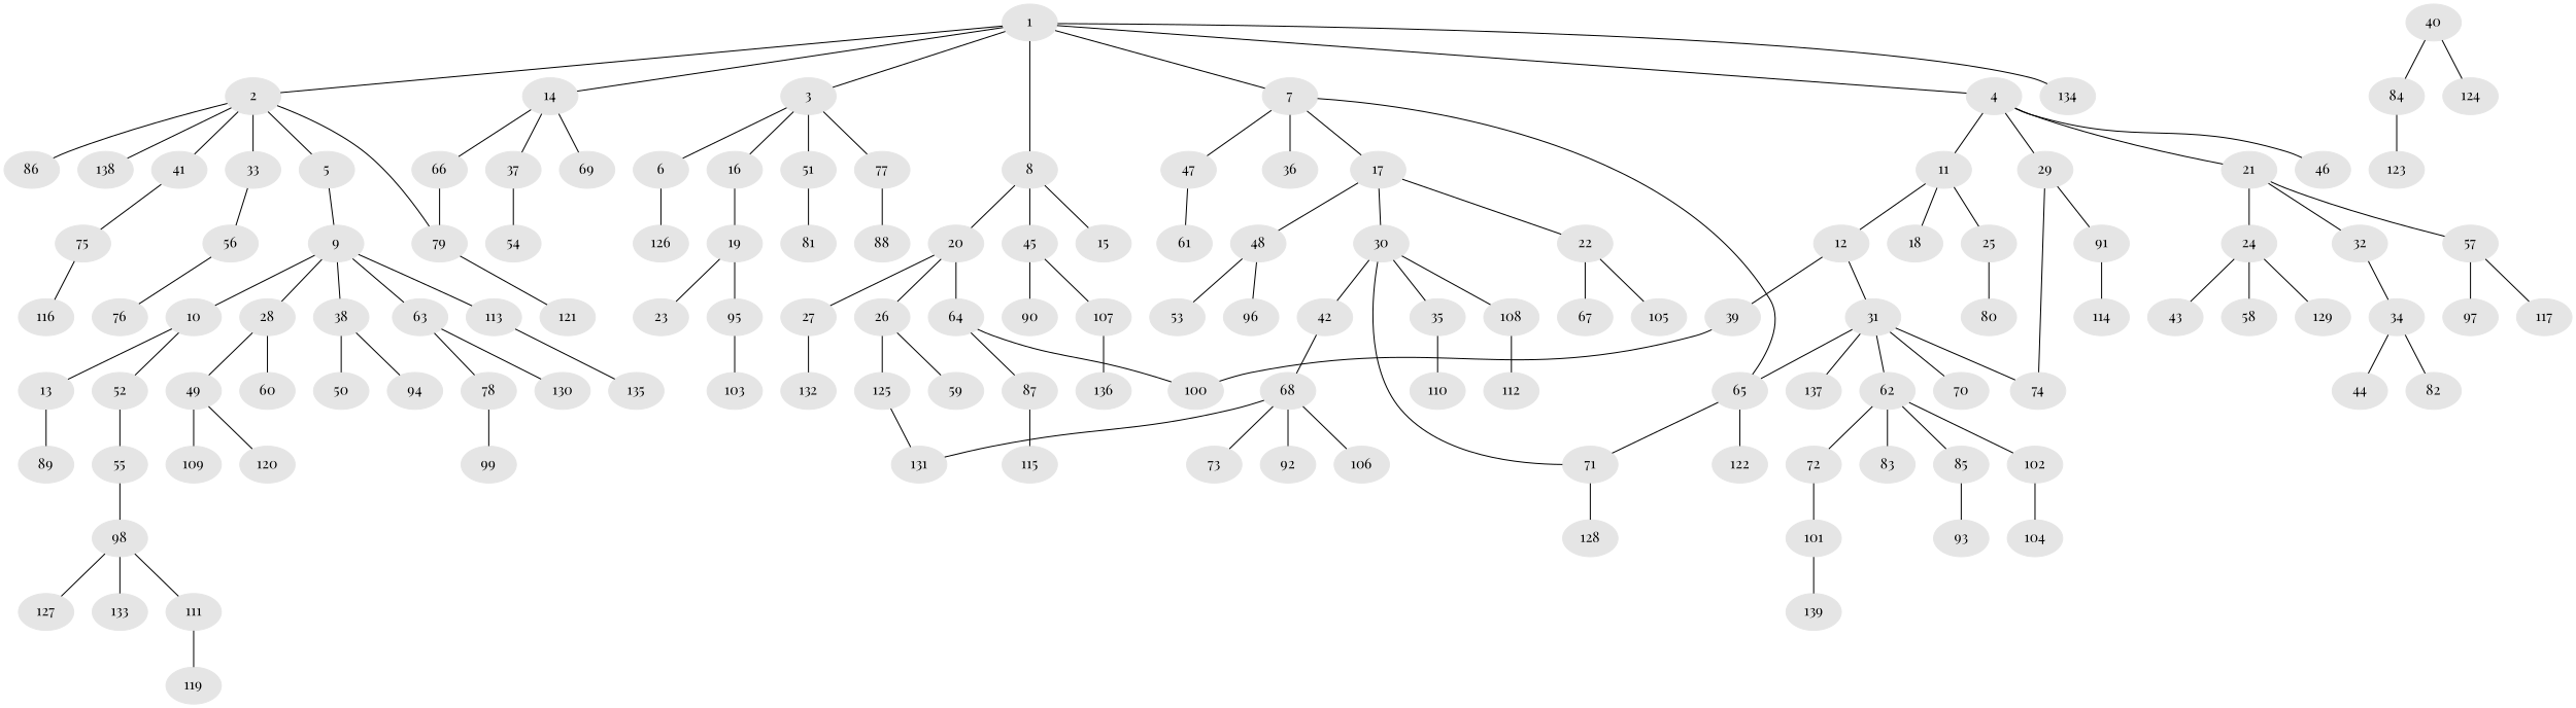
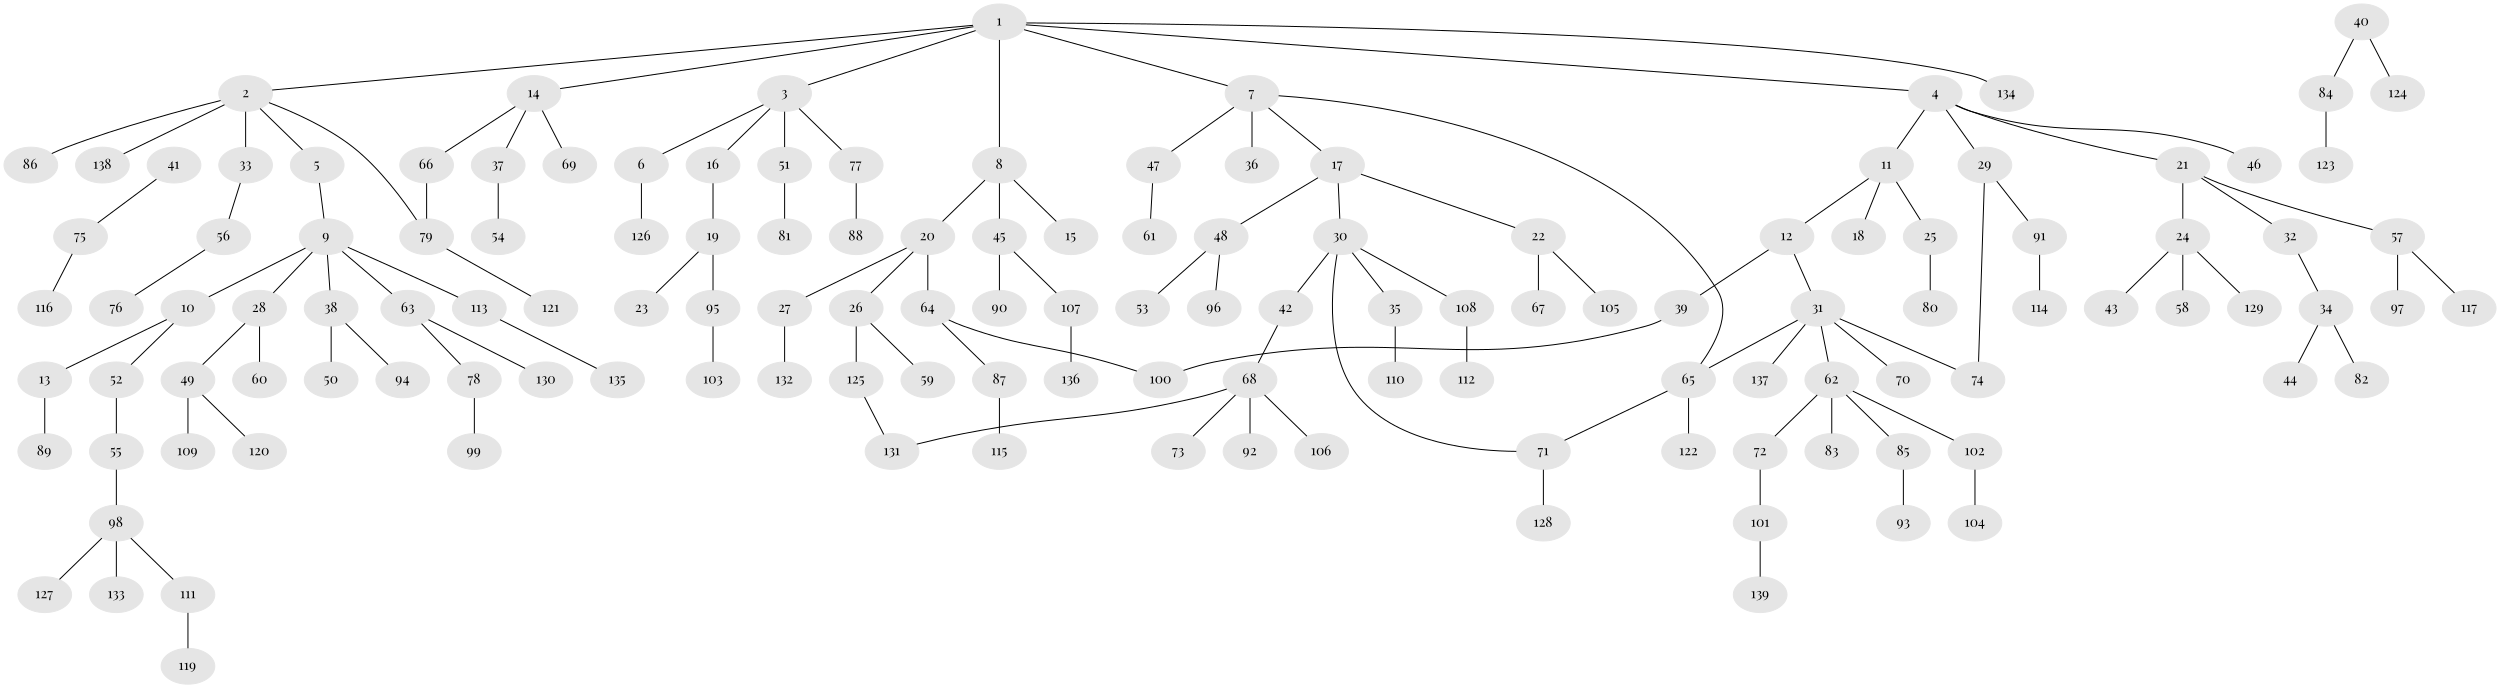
  graph {
    fontname="Playfair Display"
    node [color=gray90 fontname="Playfair Display" style=filled]
    edge [fontname="Playfair Display"]
    1
    2
    3
    4
    7
    8
    14
    134
    5
    33
    41
    79
    86
    138
    6
    16
    51
    77
    11
    21
    29
    46
    17
    36
    47
    65
    15
    20
    45
    37
    66
    69
    9
    56
    75
    121
    126
    19
    81
    88
    12
    18
    25
    24
    32
    57
    74
    91
    10
    28
    38
    63
    113
    22
    30
    48
    61
    71
    122
    26
    27
    64
    90
    107
    13
    52
    49
    60
    50
    94
    78
    130
    135
    89
    55
    31
    39
    80
    62
    70
    137
    100
    54
    23
    95
    67
    105
    35
    42
    108
    53
    96
    103
    59
    125
    132
    87
    43
    58
    129
    34
    97
    117
    131
    40
    84
    124
    109
    120
    114
    110
    68
    128
    112
    72
    83
    85
    102
    44
    82
    76
    123
    116
    73
    92
    106
    136
    98
    111
    127
    133
    101
    93
    104
    99
    115
    139
    119
    1 -- 2
    1 -- 3
    1 -- 4
    1 -- 7
    1 -- 8
    1 -- 14
    1 -- 134
    2 -- 5
    2 -- 33
-   2 -- 41
    2 -- 79
    2 -- 86
    2 -- 138
    3 -- 6
    3 -- 16
    3 -- 51
    3 -- 77
    4 -- 11
    4 -- 21
    4 -- 29
    4 -- 46
    7 -- 17
    7 -- 36
    7 -- 47
    7 -- 65
    8 -- 15
    8 -- 20
    8 -- 45
    14 -- 37
    14 -- 66
    14 -- 69
    5 -- 9
    33 -- 56
    41 -- 75
    79 -- 121
    6 -- 126
    16 -- 19
    51 -- 81
    77 -- 88
    11 -- 12
    11 -- 18
    11 -- 25
    21 -- 24
    21 -- 32
    21 -- 57
    29 -- 74
    29 -- 91
    17 -- 22
    17 -- 30
    17 -- 48
    47 -- 61
    65 -- 71
    65 -- 122
    20 -- 26
    20 -- 27
    20 -- 64
    45 -- 90
    45 -- 107
    37 -- 54
    66 -- 79
    9 -- 10
    9 -- 28
    9 -- 38
    9 -- 63
    9 -- 113
    56 -- 76
    75 -- 116
    19 -- 23
    19 -- 95
    12 -- 31
    12 -- 39
    25 -- 80
    24 -- 43
    24 -- 58
    24 -- 129
    32 -- 34
    57 -- 97
    57 -- 117
    91 -- 114
    10 -- 13
    10 -- 52
    28 -- 49
    28 -- 60
    38 -- 50
    38 -- 94
    63 -- 78
    63 -- 130
    113 -- 135
    22 -- 67
    22 -- 105
    30 -- 71
    30 -- 35
    30 -- 42
    30 -- 108
    48 -- 53
    48 -- 96
    71 -- 128
    26 -- 59
    26 -- 125
    27 -- 132
    64 -- 100
    64 -- 87
    107 -- 136
    13 -- 89
    52 -- 55
    49 -- 109
    49 -- 120
    78 -- 99
    55 -- 98
    31 -- 65
    31 -- 74
    31 -- 62
    31 -- 70
    31 -- 137
    39 -- 100
    62 -- 72
    62 -- 83
    62 -- 85
    62 -- 102
    95 -- 103
    35 -- 110
    42 -- 68
    108 -- 112
    125 -- 131
    87 -- 115
    34 -- 44
    34 -- 82
    40 -- 84
    40 -- 124
    84 -- 123
    68 -- 131
    68 -- 73
    68 -- 92
    68 -- 106
    72 -- 101
    85 -- 93
    102 -- 104
    98 -- 111
    98 -- 127
    98 -- 133
    111 -- 119
    101 -- 139
  }
